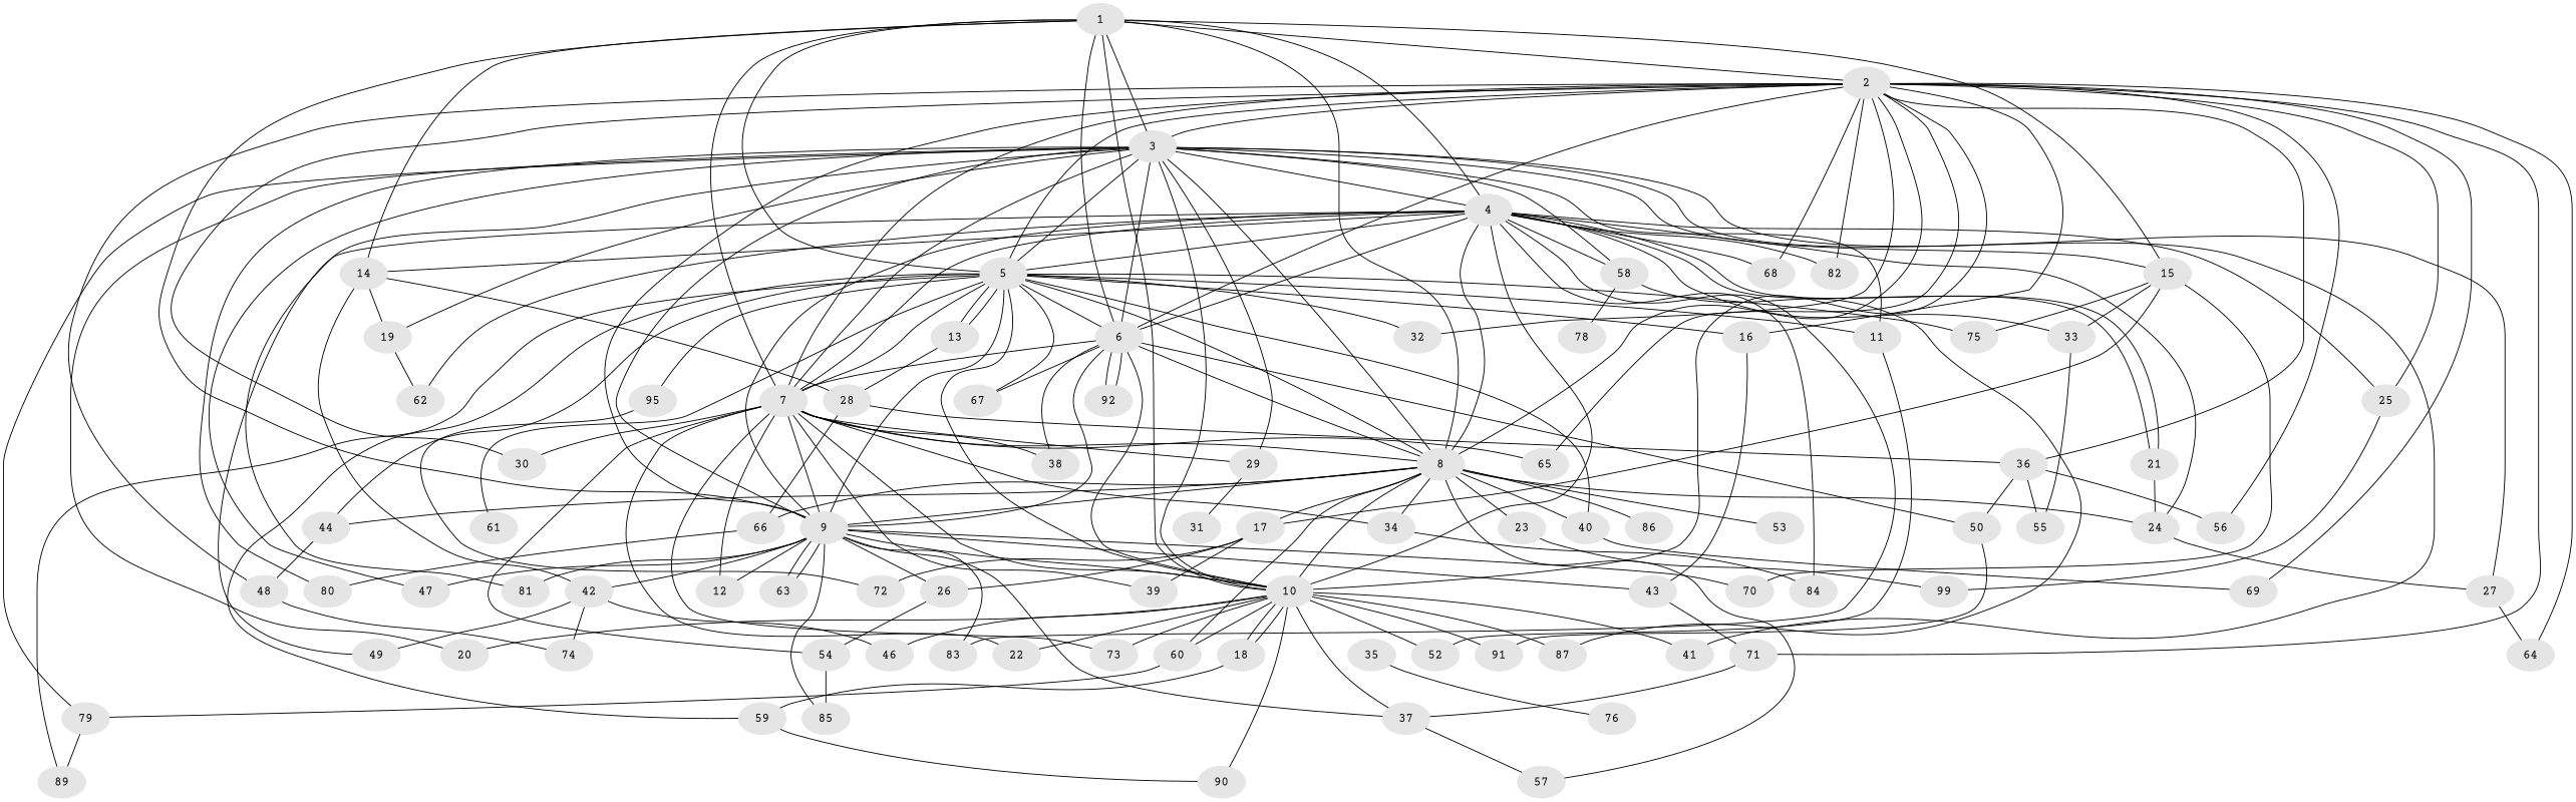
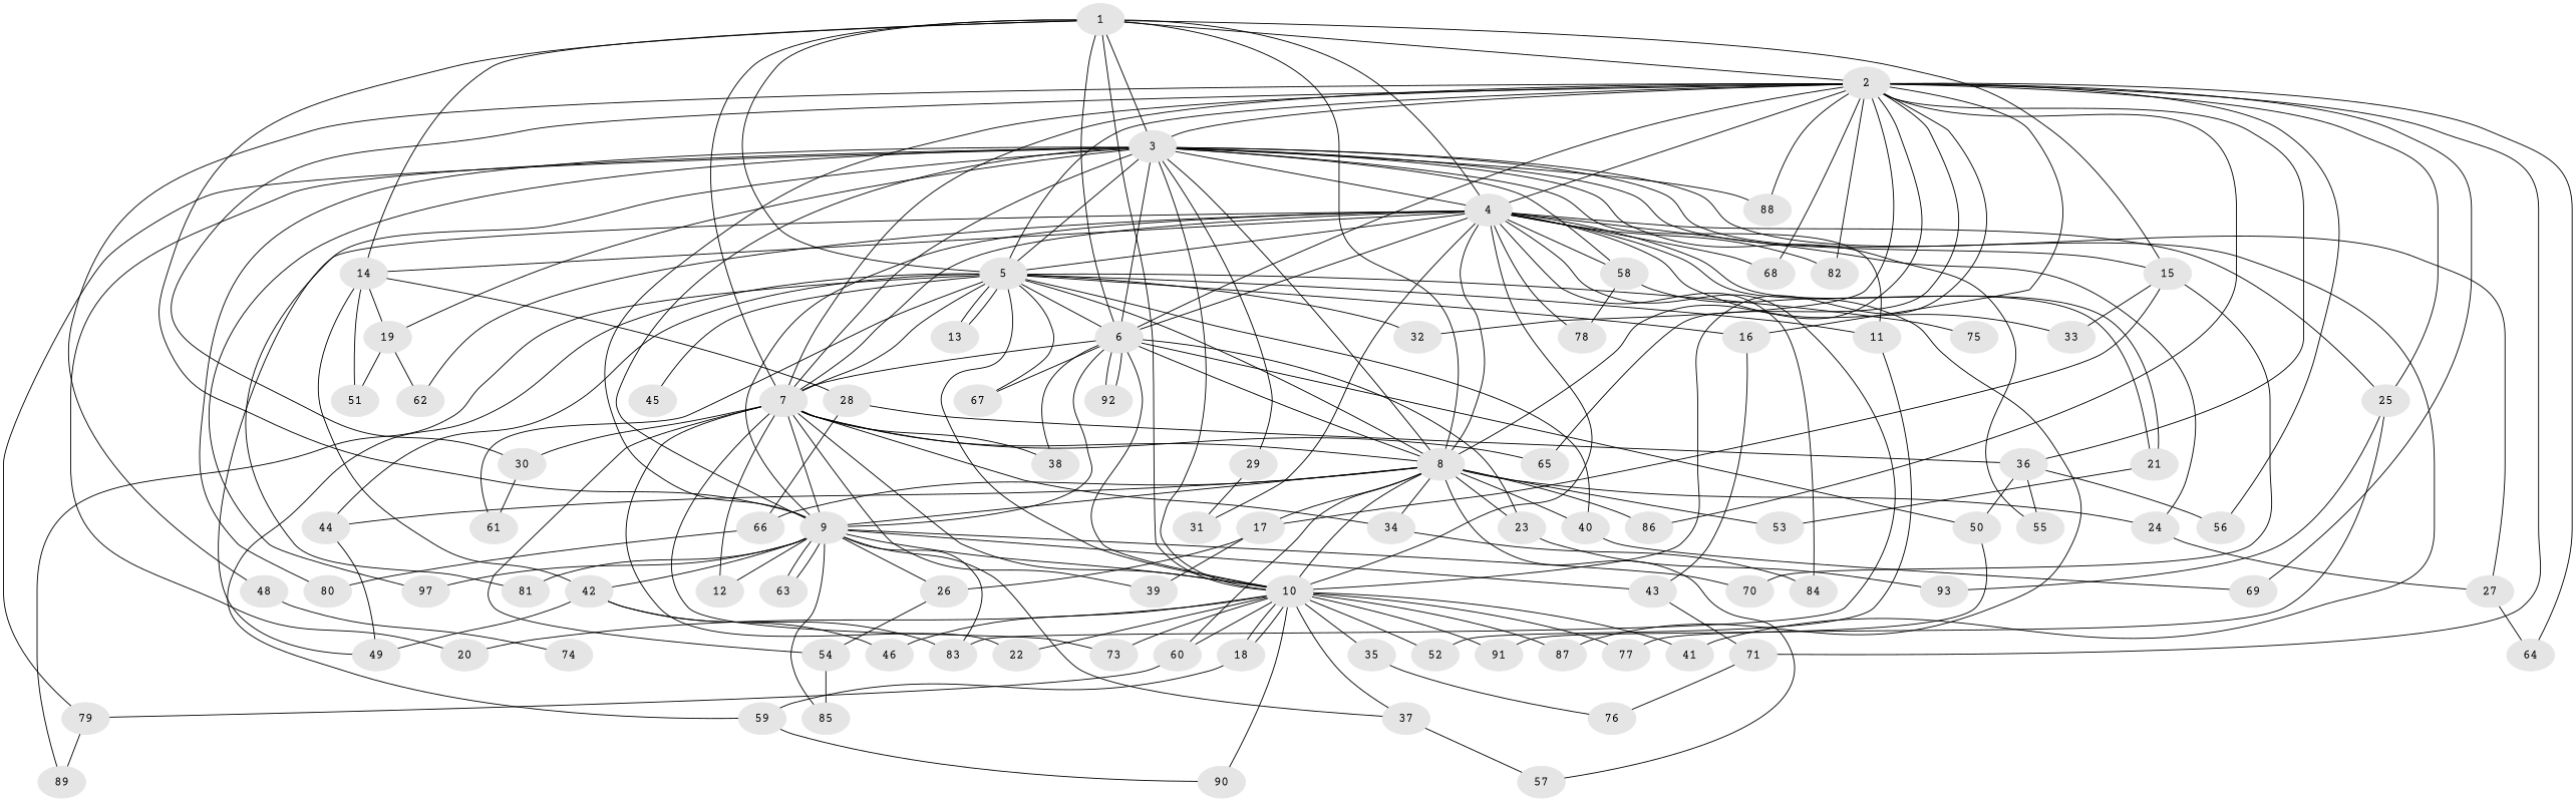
  graph {
    fontname="Courier Prime"
    node [color=gray90 fontname="Courier Prime" style=filled]
    edge [fontname="Courier Prime"]
    1
    2
    3
    4
    5
    6
    7
    8
    9
    10
    14
    15
    16
    25
    30
    32
    36
    48
    56
    64
    65
    68
    69
    71
    82
    86
+   88
    11
    19
    20
    27
    29
    41
-   47
+   47 [label=97]
    55
    58
    79
    80
    81
    21
    24
    31
    33
    49
    62
    78
    83
    84
-   45 [label=95]
+   45
    13
    40
    44
    59
    61
    67
    75
    89
    23
    38
    50
    92
    12
    22
    34
    39
    54
    73
    17
    53
    57
    60
    66
    26
    37
    42
    43
    63
    70
    85
    35
    18
    46
    52
+   77
    87
    90
    91
    28
-   93 [label=99]
+   51
+   93
    76
-   72
    74
    1 -- 2
    1 -- 3
    1 -- 4
    1 -- 5
    1 -- 6
    1 -- 7
    1 -- 8
    1 -- 9
    1 -- 10
    1 -- 14
    1 -- 15
    2 -- 3
+   2 -- 4
    2 -- 5
    2 -- 6
    2 -- 7
    2 -- 8
    2 -- 9
    2 -- 10
    2 -- 16
    2 -- 25
    2 -- 30
    2 -- 32
    2 -- 36
    2 -- 48
    2 -- 56
    2 -- 64
    2 -- 65
    2 -- 68
    2 -- 69
    2 -- 71
    2 -- 82
+   2 -- 86
+   2 -- 88
    3 -- 4
    3 -- 5
    3 -- 6
    3 -- 7
    3 -- 8
    3 -- 9
    3 -- 10
    3 -- 15
+   3 -- 88
    3 -- 11
    3 -- 19
    3 -- 20
    3 -- 27
    3 -- 29
    3 -- 41
    3 -- 47
-   33 -- 55
+   3 -- 55
    3 -- 58
    3 -- 79
    3 -- 80
    3 -- 81
    4 -- 5
    4 -- 6
    4 -- 7
    4 -- 8
    4 -- 9
    4 -- 10
    4 -- 14
    4 -- 25
    4 -- 68
    4 -- 82
    4 -- 58
    4 -- 21
    4 -- 21
    4 -- 24
+   4 -- 31
    4 -- 33
    4 -- 49
    4 -- 62
+   4 -- 78
    4 -- 83
    4 -- 84
    5 -- 6
    5 -- 7
    5 -- 8
-   5 -- 9
    5 -- 10
    5 -- 16
    5 -- 32
    5 -- 11
    5 -- 45
    5 -- 13
    5 -- 13
    5 -- 40
    5 -- 44
    5 -- 59
    5 -- 61
    5 -- 67
    5 -- 75
    5 -- 89
    6 -- 7
    6 -- 8
    6 -- 9
    6 -- 10
    6 -- 67
+   6 -- 23
    6 -- 38
    6 -- 50
    6 -- 92
    6 -- 92
    7 -- 8
    7 -- 9
    7 -- 10
    7 -- 30
    7 -- 65
-   7 -- 29
    7 -- 38
    7 -- 12
    7 -- 22
    7 -- 34
    7 -- 39
    7 -- 54
    7 -- 73
    8 -- 9
    8 -- 10
    8 -- 86
    8 -- 24
    8 -- 40
    8 -- 44
    8 -- 23
    8 -- 34
    8 -- 17
    8 -- 53
    8 -- 57
    8 -- 60
    8 -- 66
    9 -- 10
    9 -- 47
    9 -- 81
    9 -- 83
    9 -- 12
    9 -- 26
    9 -- 37
    9 -- 42
    9 -- 43
    9 -- 63
    9 -- 63
    9 -- 70
    9 -- 85
    10 -- 20
    10 -- 41
    10 -- 22
    10 -- 73
    10 -- 60
    10 -- 37
+   10 -- 35
    10 -- 18
    10 -- 18
    10 -- 46
    10 -- 52
+   10 -- 77
    10 -- 87
    10 -- 90
    10 -- 91
    14 -- 19
    14 -- 42
    14 -- 28
+   14 -- 51
    15 -- 33
-   15 -- 75
    15 -- 17
    15 -- 70
    16 -- 43
+   25 -- 77
    25 -- 93
+   30 -- 61
    36 -- 56
    36 -- 55
    36 -- 50
    48 -- 74
-   71 -- 37
+   71 -- 76
    11 -- 52
    19 -- 62
+   19 -- 51
    27 -- 64
    29 -- 31
    58 -- 78
    58 -- 87
    79 -- 89
-   21 -- 24
+   21 -- 53
    24 -- 27
-   45 -- 72
-   13 -- 28
    40 -- 69
-   44 -- 48
+   44 -- 49
    59 -- 90
    23 -- 93
    50 -- 91
    34 -- 84
    54 -- 85
    17 -- 39
    17 -- 26
-   17 -- 72
    60 -- 79
    66 -- 80
    26 -- 54
    37 -- 57
    42 -- 49
    42 -- 46
-   42 -- 74
+   42 -- 83
    43 -- 71
    35 -- 76
    18 -- 59
    28 -- 36
    28 -- 66
  }
